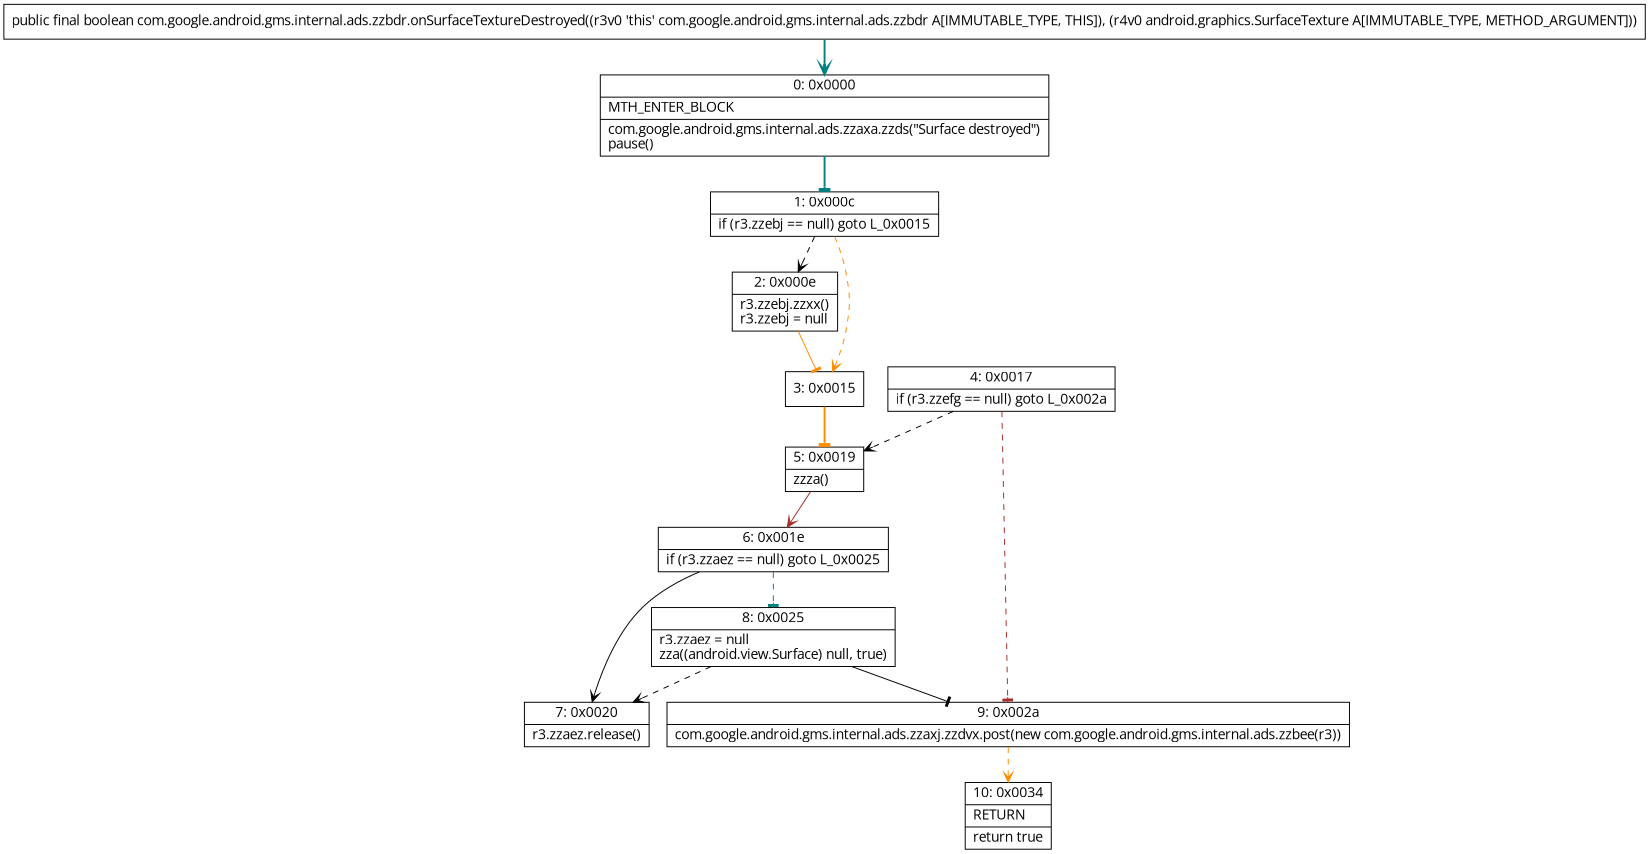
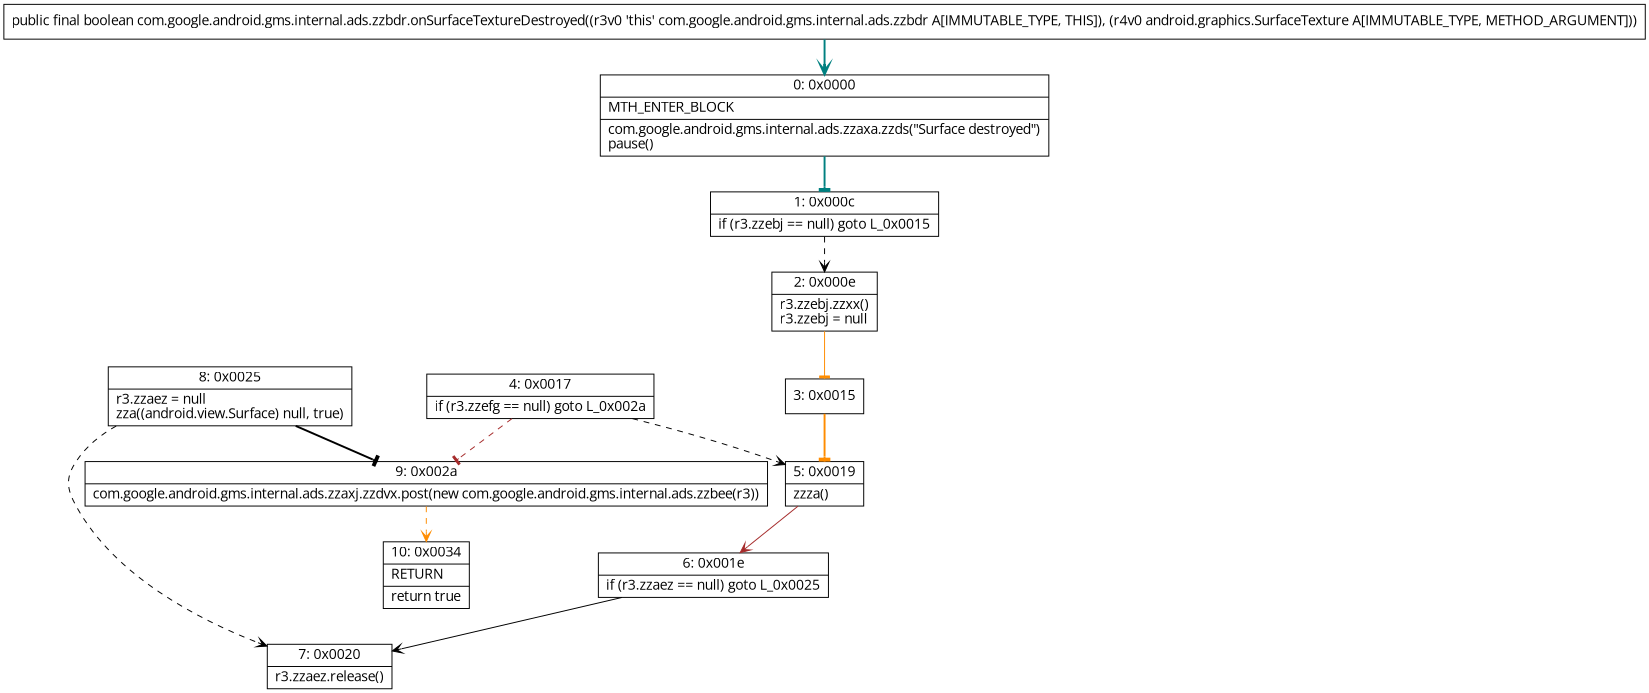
  digraph {
    fontname="Open Sans"
    node [fontname="Open Sans" shape=record]
    edge [arrowhead=vee color=black fontname="Open Sans" style=dashed]
    n1 [label="{0\:\ 0x0000|MTH_ENTER_BLOCK\l|com.google.android.gms.internal.ads.zzaxa.zzds(\"Surface destroyed\")\lpause()\l}"]
    n2 [label="{1\:\ 0x000c|if (r3.zzebj == null) goto L_0x0015\l}"]
    n3 [label="{2\:\ 0x000e|r3.zzebj.zzxx()\lr3.zzebj = null\l}"]
    n4 [label="{3\:\ 0x0015}"]
    n5 [label="{5\:\ 0x0019|zzza()\l}"]
    n6 [label="{4\:\ 0x0017|if (r3.zzefg == null) goto L_0x002a\l}"]
    n7 [label="{9\:\ 0x002a|com.google.android.gms.internal.ads.zzaxj.zzdvx.post(new com.google.android.gms.internal.ads.zzbee(r3))\l}"]
    n8 [label="{6\:\ 0x001e|if (r3.zzaez == null) goto L_0x0025\l}"]
    n9 [label="{10\:\ 0x0034|RETURN\l|return true\l}"]
    n10 [label="{7\:\ 0x0020|r3.zzaez.release()\l}"]
    n11 [label="{8\:\ 0x0025|r3.zzaez = null\lzza((android.view.Surface) null, true)\l}"]
    n12 [label="{public final boolean com.google.android.gms.internal.ads.zzbdr.onSurfaceTextureDestroyed((r3v0 'this' com.google.android.gms.internal.ads.zzbdr A[IMMUTABLE_TYPE, THIS]), (r4v0 android.graphics.SurfaceTexture A[IMMUTABLE_TYPE, METHOD_ARGUMENT])) }"]
    n1 -> n2 [arrowhead=tee color=teal style=bold]
    n2 -> n3
-   n2 -> n4 [color=darkorange]
    n3 -> n4 [arrowhead=tee color=darkorange style=solid]
    n4 -> n5 [arrowhead=tee color=darkorange style=bold]
    n5 -> n8 [color=brown style=solid]
    n6 -> n5
    n6 -> n7 [arrowhead=tee color=brown]
    n7 -> n9 [color=darkorange]
    n8 -> n10 [style=solid]
-   n8 -> n11 [arrowhead=tee color=teal]
-   n11 -> n7 [arrowhead=tee style=solid]
+   n11 -> n7 [arrowhead=tee style=bold]
    n11 -> n10
    n12 -> n1 [color=teal style=bold]
  }
